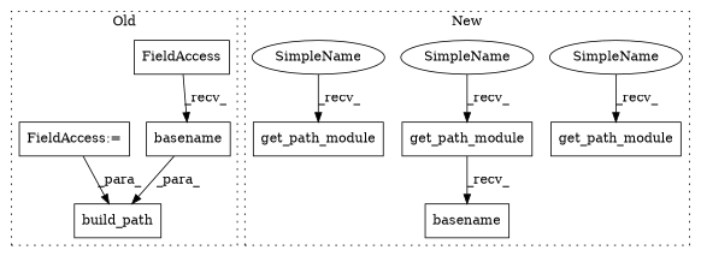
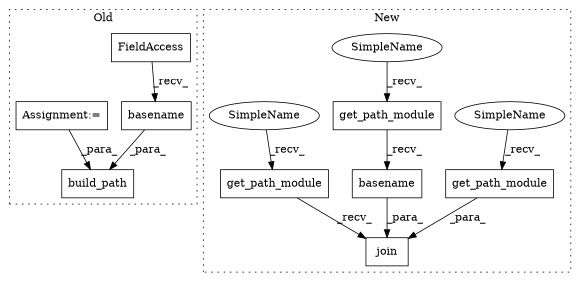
  digraph {
    node [a=32 l=17 shape=box]
    n1 [l="9,1" label=basename s="1294,1313"]
    n2 [a=22 l=7 label=FieldAccess s=1286]
    n3 [l="11,1" label=build_path s="1265,1314"]
-   n4 [a=7 l=2 label="FieldAccess:=" s=1046]
+   n4 [a=7 l=2 label="Assignment:=" s=1046]
    n5 [label=get_path_module s=1315]
    n6 [label=get_path_module s=1203]
    n7 [l="9,1" label=basename s="1333,1352"]
    n8 [label=get_path_module s=1277]
+   n9 [l="5,1" label=join s="1295,1353"]
    n10 [a=42 l=4 label=SimpleName s=1198 shape=ellipse]
    n11 [a=42 l=4 label=SimpleName s=1310 shape=ellipse]
    n12 [a=42 l=4 label=SimpleName s=1272 shape=ellipse]
    subgraph cluster_1 {
      label=Old
      style=dotted
      n1
      n2
      n3
      n4
    }
    subgraph cluster_2 {
      label=New
      style=dotted
      n5
      n6
      n7
      n8
+     n9
      n10
      n11
      n12
    }
    n1 -> n3 [label=_para_]
    n2 -> n1 [label=_recv_]
    n4 -> n3 [label=_para_]
    n5 -> n7 [label=_recv_]
+   n6 -> n9 [label=_para_]
+   n7 -> n9 [label=_para_]
+   n8 -> n9 [label=_recv_]
    n10 -> n6 [label=_recv_]
    n11 -> n5 [label=_recv_]
    n12 -> n8 [label=_recv_]
  }
